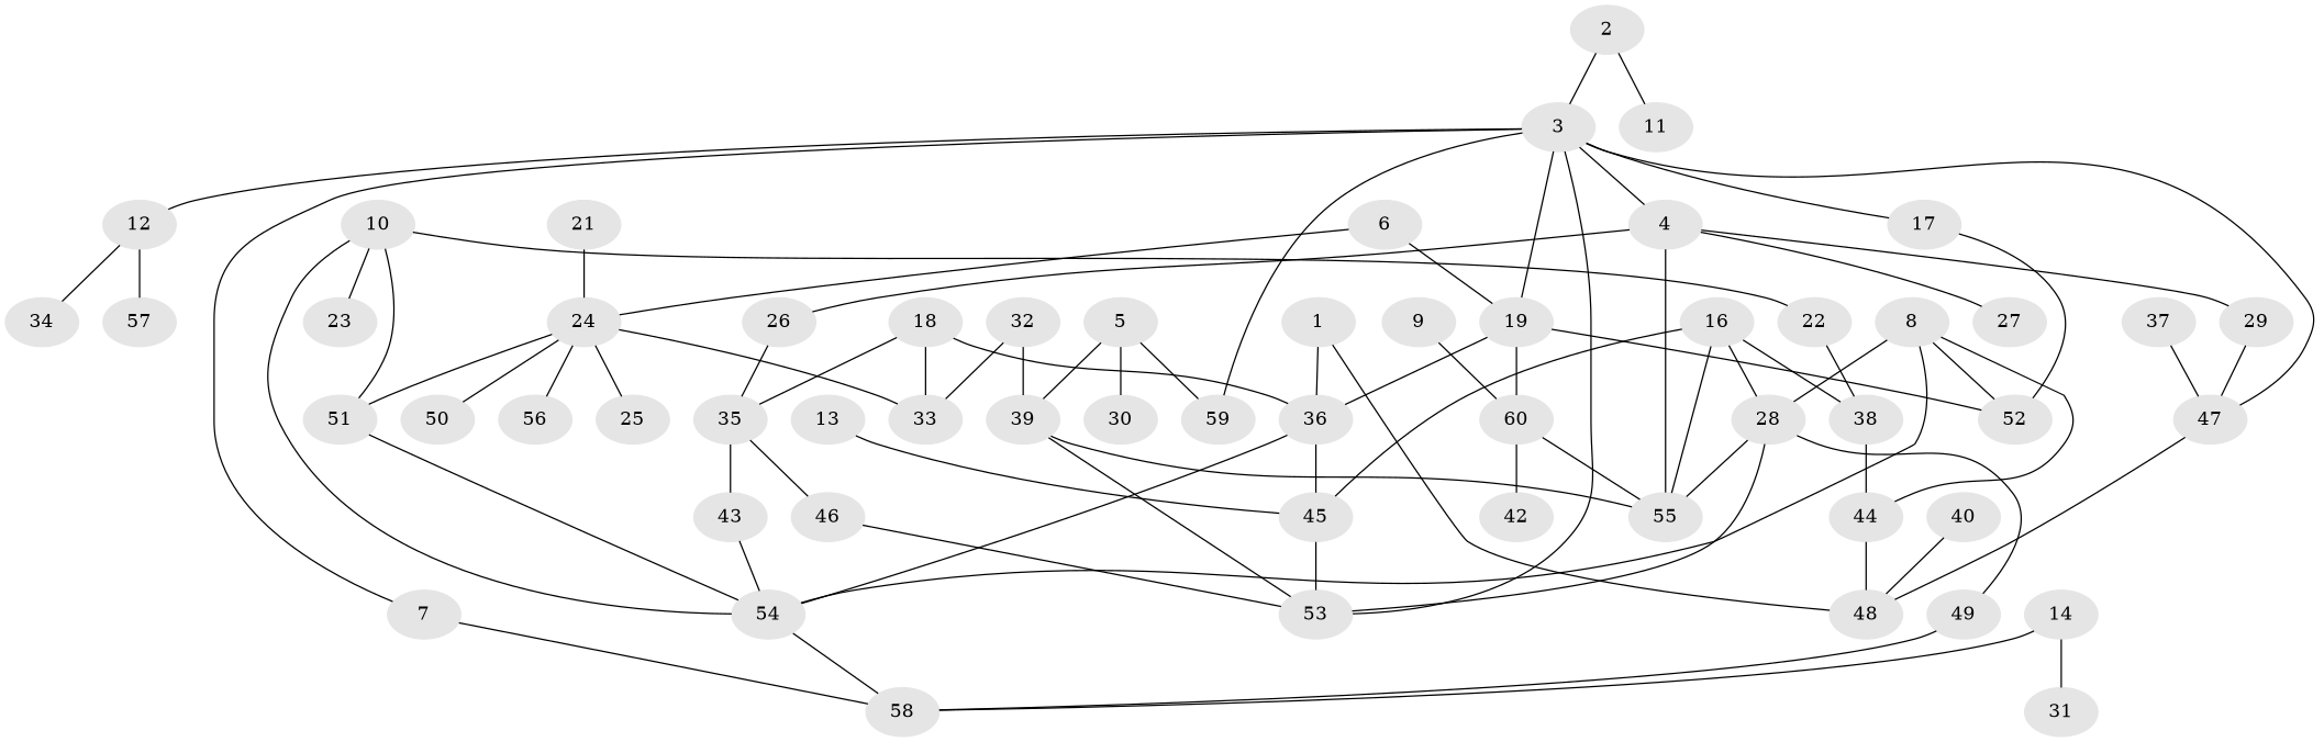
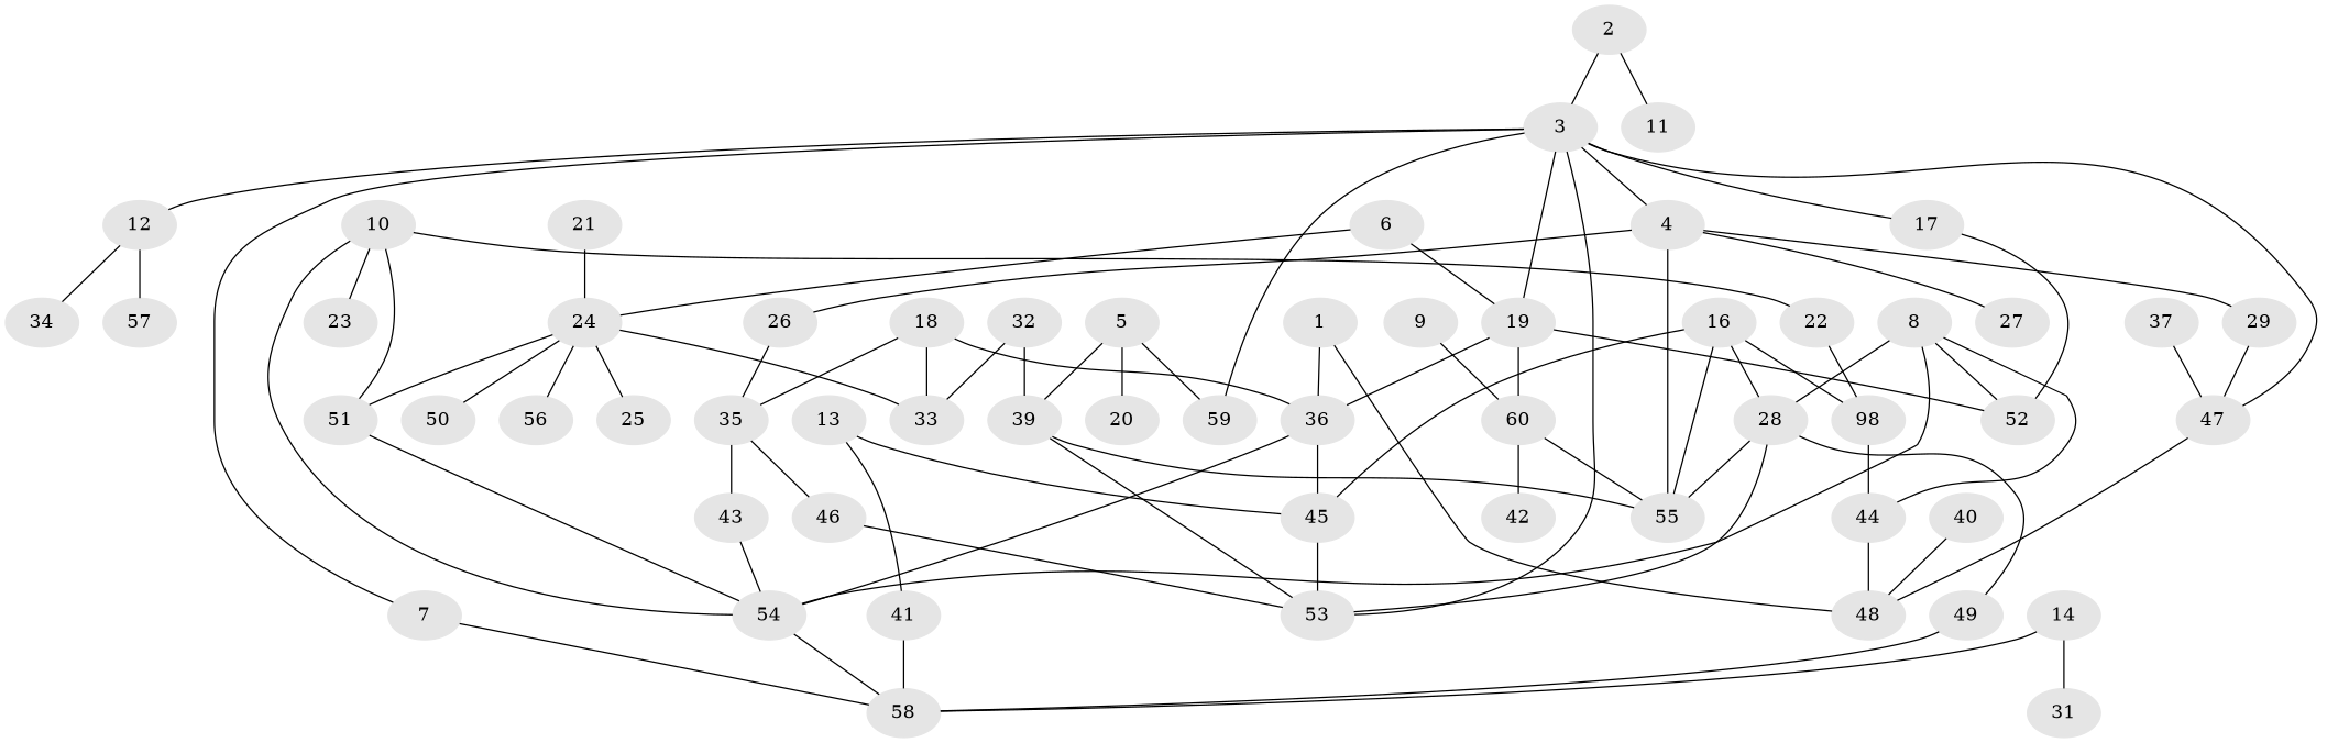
  graph {
    node [color=gray90 style=filled]
    edge [weight=1.0]
    1
    36
    48
    54
    45
    2
    3
    11
    4
    7
    12
    17
    19
    47
    53
    59
    26
    27
    29
    55
    58
    34
    57
    52
    n25 [label=60]
    35
    5
-   20 [label=30]
+   20
    39
    6
    24
    51
    33
    25
    50
    56
    8
    28
    44
    49
    9
    42
    10
    22
    23
-   38
+   38 [label=98]
    13
+   41
    14
    31
    16
    18
    43
    46
    21
    32
    37
    40
    1 -- 36
    1 -- 48
    36 -- 54
    36 -- 45
    54 -- 58
    45 -- 53 [weight=3.0]
    2 -- 3
    2 -- 11
    3 -- 4
    3 -- 7
    3 -- 12
    3 -- 17
    3 -- 19
    3 -- 47
    3 -- 53
    3 -- 59
    4 -- 26
    4 -- 27
    4 -- 29
    4 -- 55
    7 -- 58
    12 -- 34
    12 -- 57
    17 -- 52
    19 -- 36
    19 -- 52
    19 -- n25
    47 -- 48
    26 -- 35
    29 -- 47
    n25 -- 55
    n25 -- 42
    35 -- 43
    35 -- 46
    5 -- 59
    5 -- 20
    5 -- 39
    39 -- 53
    39 -- 55
    6 -- 19
    6 -- 24
    24 -- 51
    24 -- 33
    24 -- 25
    24 -- 50
    24 -- 56
    51 -- 54
    8 -- 54
    8 -- 52
    8 -- 28
    8 -- 44
    28 -- 53
    28 -- 55
    28 -- 49
    44 -- 48
    49 -- 58
    9 -- n25
    10 -- 54
    10 -- 51
    10 -- 22
    10 -- 23
    22 -- 38
    38 -- 44
    13 -- 45
+   13 -- 41
+   41 -- 58
    14 -- 58
    14 -- 31
    16 -- 45
    16 -- 55
    16 -- 28
    16 -- 38
    18 -- 36
    18 -- 35
    18 -- 33
    43 -- 54
    46 -- 53
    21 -- 24
    32 -- 39
    32 -- 33
    37 -- 47
    40 -- 48
  }
